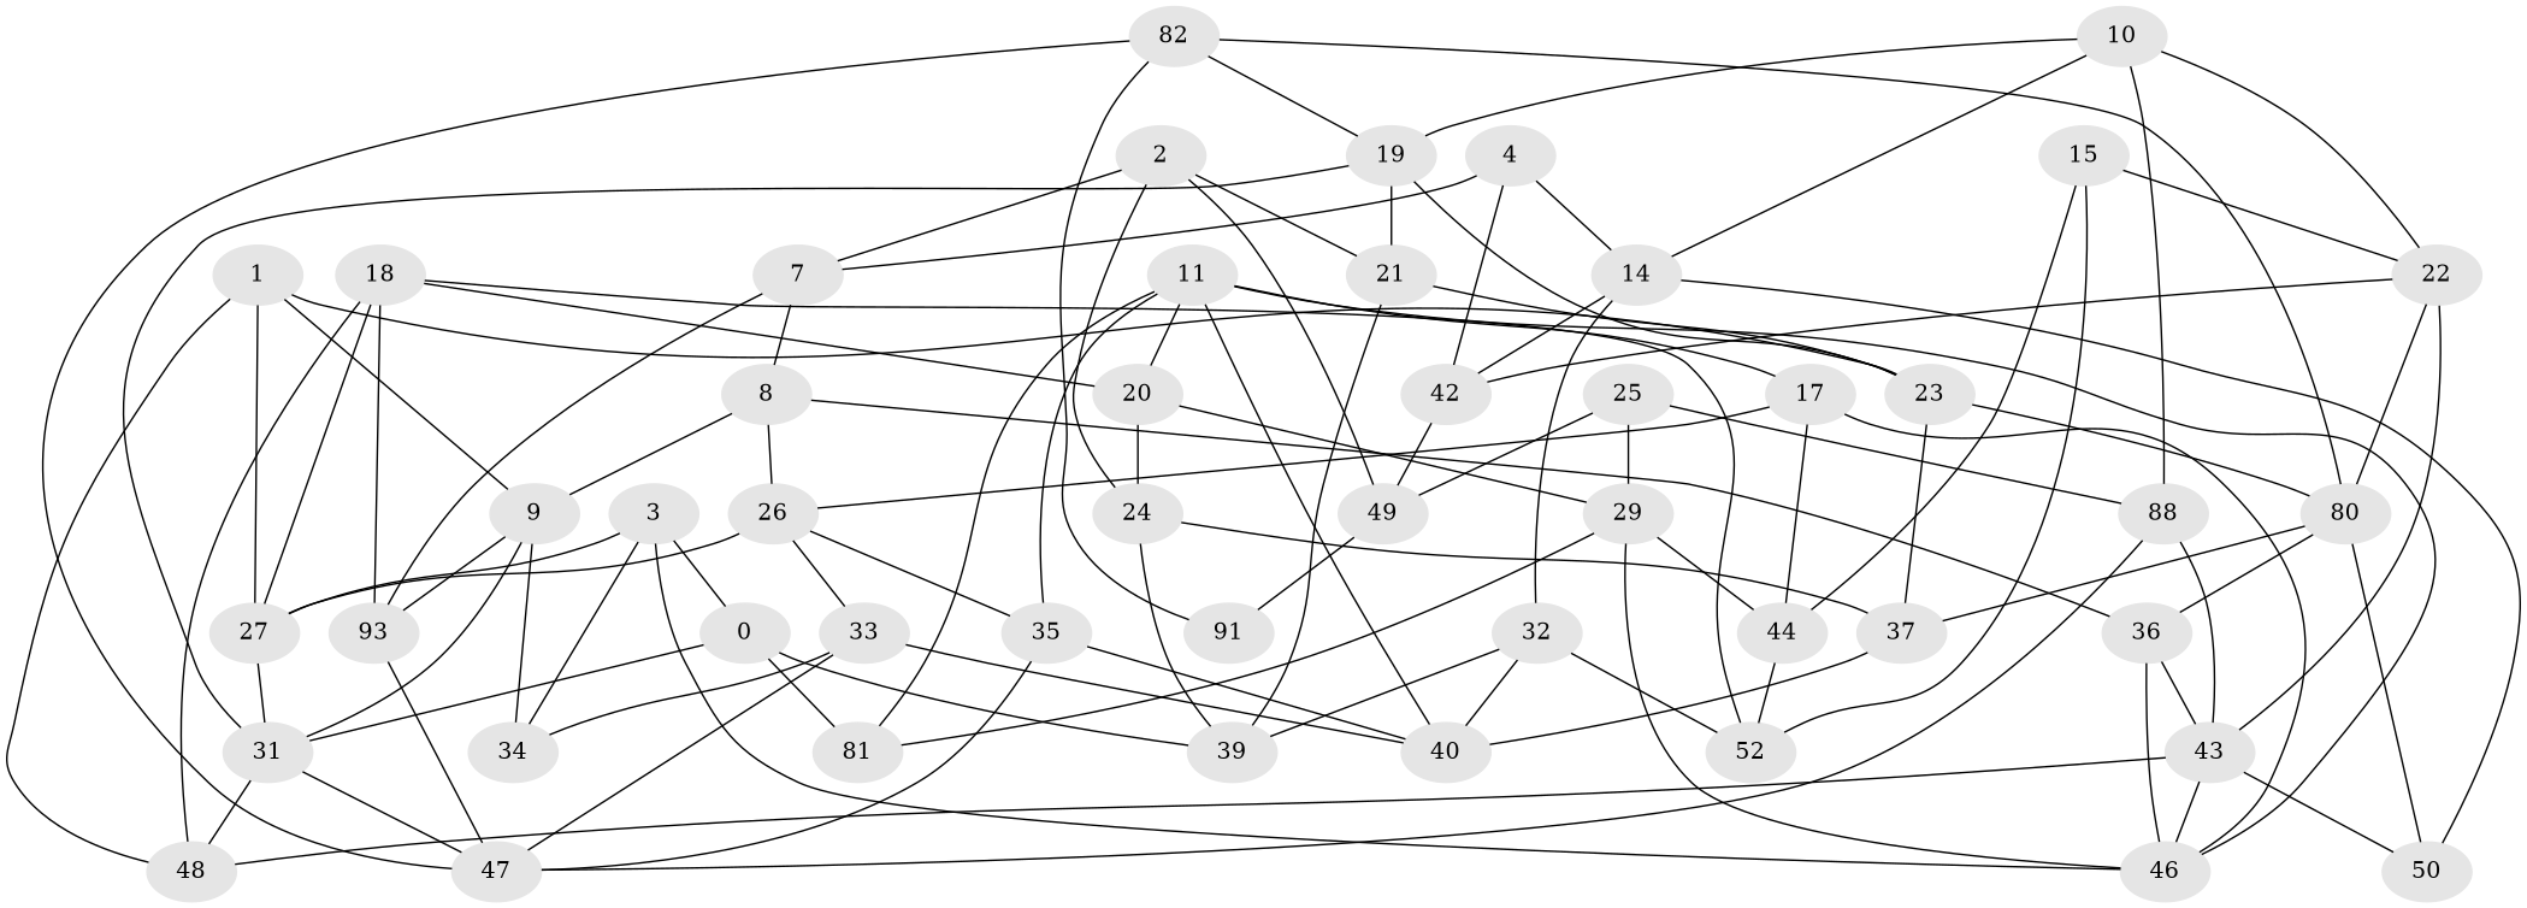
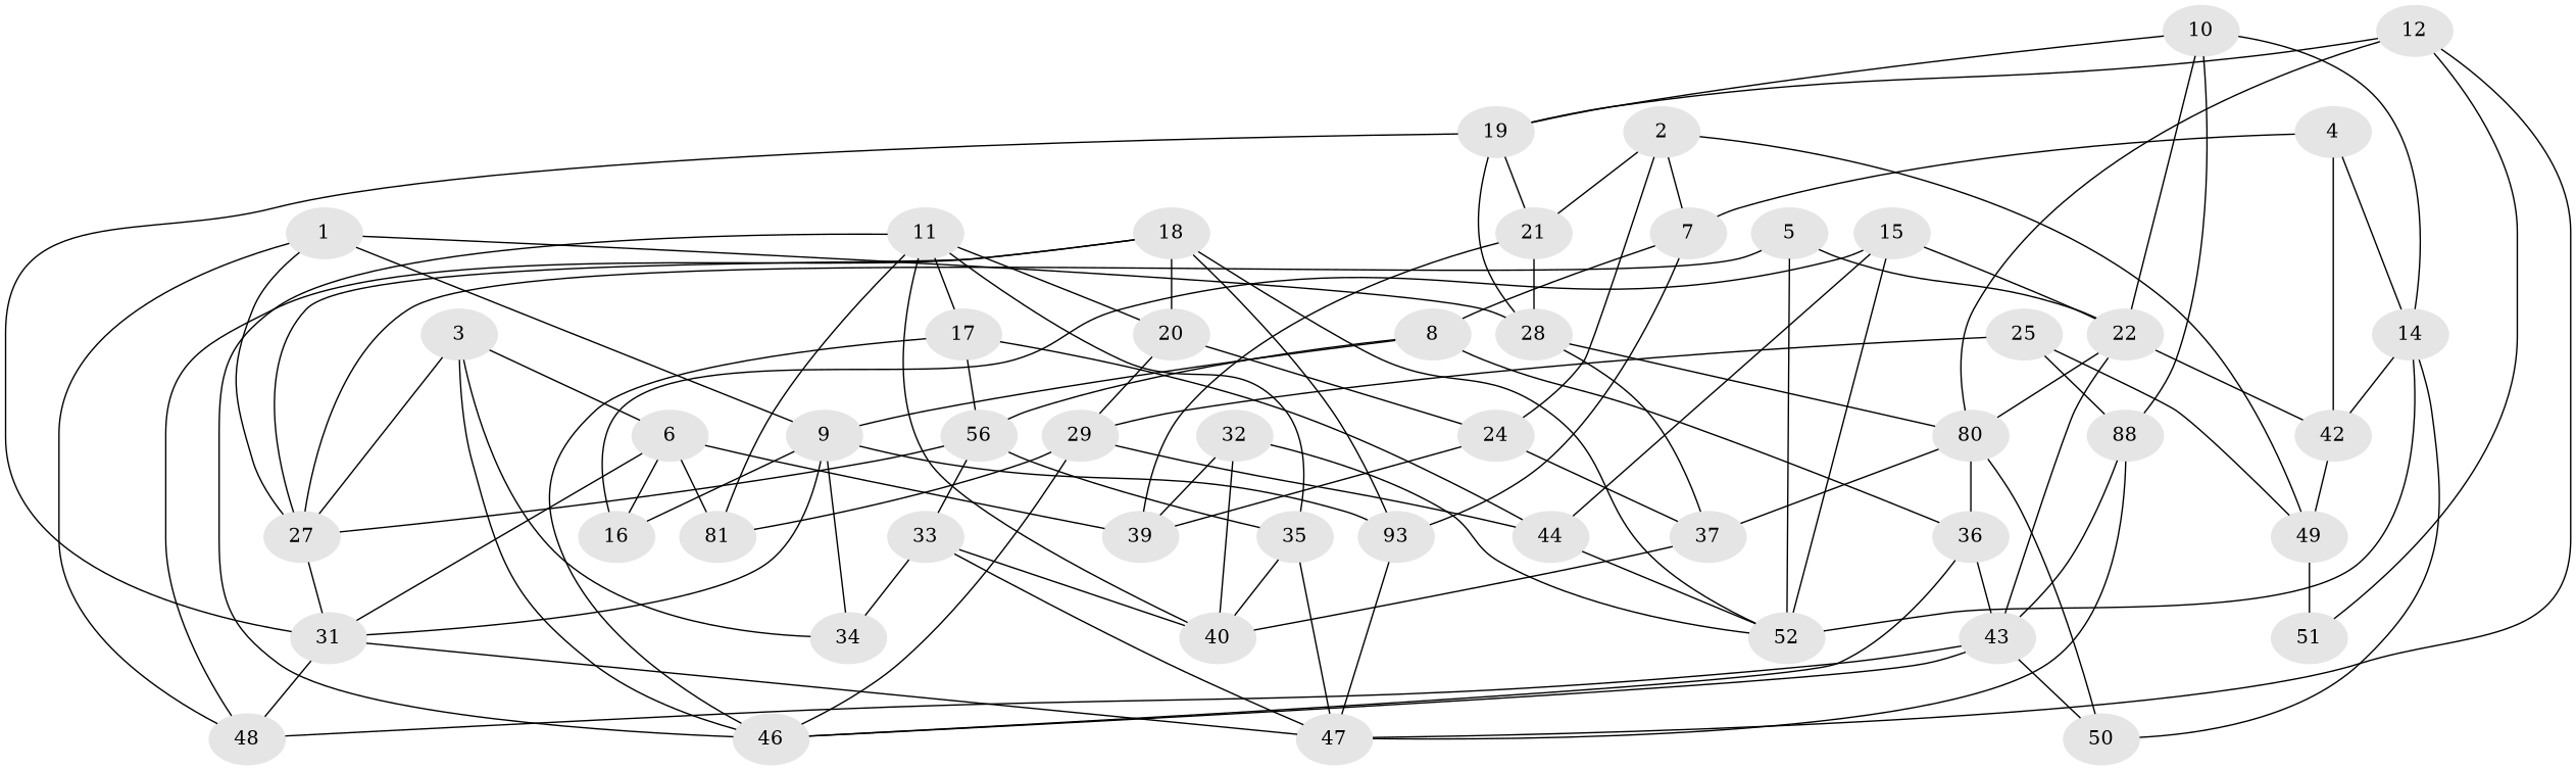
  graph {
    node [color=gray90 style=filled]
    edge [weight=1.0]
    1
    9
    27
-   28 [label=23]
+   28
    48
    34
+   16
    31
    n9 [label=93]
    n10 [label=80]
    37
    2
    7
    21
    24
    49
    8
    39
-   51 [label=91]
+   51
    3
-   6 [label=0]
+   6
    46
    n23 [label=81]
    4
    14
    42
    50
    32
+   5
    22
    52
    43
    47
-   26
+   26 [label=56]
    36
    35
    33
    10
    19
    n40 [label=88]
    11
    40
    17
    20
    44
    29
-   12 [label=82]
+   12
    15
    18
    25
    1 -- 9
    1 -- 27
    1 -- 28
    1 -- 48
    9 -- 34
+   9 -- 16
    9 -- 31
    9 -- n9
    27 -- 31
    28 -- n10
    28 -- 37
    31 -- 48
    31 -- 47
    n9 -- 47
    n10 -- 37
    n10 -- 50
    n10 -- 36
    37 -- 40
    2 -- 7
    2 -- 21
    2 -- 24
    2 -- 49
    7 -- n9
    7 -- 8
    21 -- 28
    21 -- 39
    24 -- 37
    24 -- 39
    49 -- 51 [weight=3.0]
    8 -- 9
    8 -- 26
    8 -- 36
    3 -- 27
    3 -- 34
    3 -- 6
    3 -- 46
+   6 -- 16
    6 -- 31
    6 -- 39
    6 -- n23 [weight=2.0]
    4 -- 7
    4 -- 14
    4 -- 42
    14 -- 42 [weight=2.0]
    14 -- 50
-   14 -- 32
+   14 -- 52
    42 -- 49
    32 -- 39
    32 -- 52
    32 -- 40
+   5 -- 27
+   5 -- 22
+   5 -- 52 [weight=2.0]
    22 -- n10
    22 -- 42
    22 -- 43
    43 -- 48
    43 -- 46
    43 -- 50
    26 -- 27
    26 -- 35
    26 -- 33
    36 -- 46
    36 -- 43
    35 -- 47
    35 -- 40
    33 -- 34
    33 -- 47
    33 -- 40
    10 -- 14
    10 -- 22
    10 -- 19
    10 -- n40
    19 -- 28 [weight=2.0]
    19 -- 31
    19 -- 21
    n40 -- 43
    n40 -- 47
    11 -- 46
    11 -- n23
    11 -- 35
    11 -- 40
    11 -- 17
    11 -- 20
    17 -- 46
    17 -- 26 [weight=2.0]
    17 -- 44
    20 -- 24
    20 -- 29
    44 -- 52
    29 -- 46
    29 -- n23
    29 -- 44
    12 -- n10
    12 -- 51
    12 -- 47
    12 -- 19
+   15 -- 16
    15 -- 22
    15 -- 52
    15 -- 44
    18 -- 27
    18 -- 48
    18 -- n9
    18 -- 52
    18 -- 20
    25 -- 49
    25 -- n40
    25 -- 29 [weight=2.0]
  }
